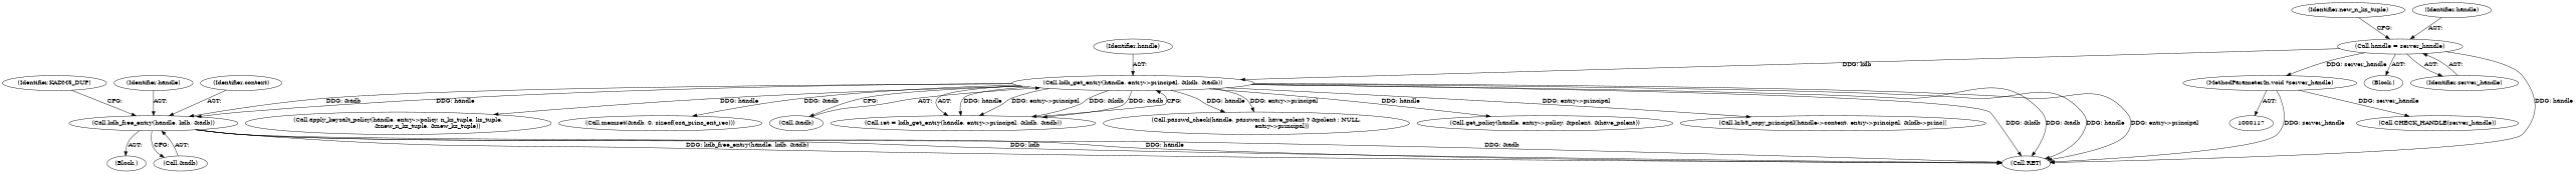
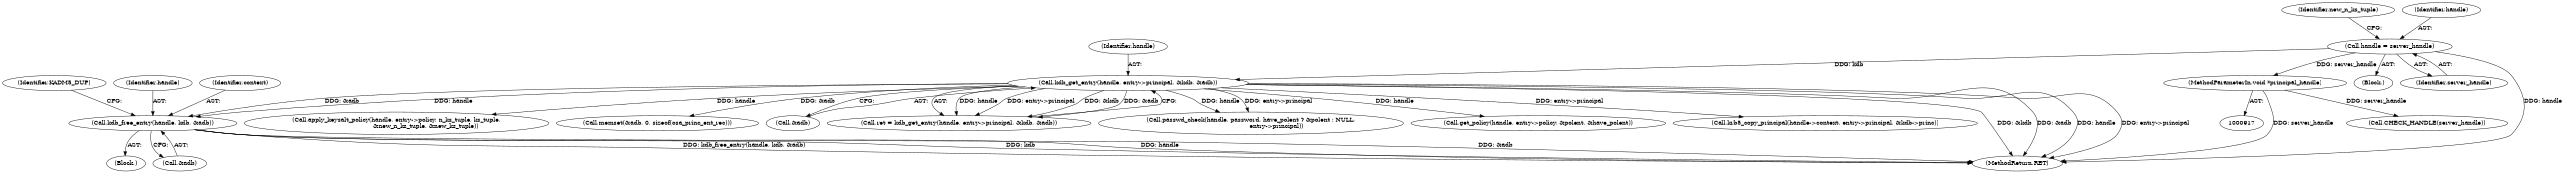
  digraph {
    n1 [label="(Call,kdb_free_entry(handle, kdb, &adb))"]
    n2 [label="(Block,)"]
-   n3 [label="(Call,RET)"]
+   n3 [label="(MethodReturn,RET)"]
    n4 [label="(Call,&adb)"]
    n5 [label="(Call,kdb_get_entry(handle, entry->principal, &kdb, &adb))"]
    n6 [label="(Call,apply_keysalt_policy(handle, entry->policy, n_ks_tuple, ks_tuple,\n                               &new_n_ks_tuple, &new_ks_tuple))"]
    n7 [label="(Call,memset(&adb, 0, sizeof(osa_princ_ent_rec)))"]
    n8 [label="(Call,&adb)"]
    n9 [label="(Call,ret = kdb_get_entry(handle, entry->principal, &kdb, &adb))"]
    n10 [label="(Call,passwd_check(handle, password, have_polent ? &polent : NULL,\n                           entry->principal))"]
    n11 [label="(Call,get_policy(handle, entry->policy, &polent, &have_polent))"]
    n12 [label="(Call,krb5_copy_principal(handle->context, entry->principal, &kdb->princ))"]
    n13 [label="(Call,handle = server_handle)"]
    n14 [label="(Block,)"]
    n15 [label="(Identifier,server_handle)"]
-   n16 [label="(MethodParameterIn,void *server_handle)"]
+   n16 [label="(MethodParameterIn,void *principal_handle)"]
    n17 [label="(Call,CHECK_HANDLE(server_handle))"]
-   1000117
+   1000117 [label=1000917]
    n19 [label="(Identifier,handle)"]
    n20 [label="(Identifier,new_n_ks_tuple)"]
    n21 [label="(Identifier,KADM5_DUP)"]
    n22 [label="(Identifier,handle)"]
    n23 [label="(Identifier,handle)"]
    n24 [label="(Identifier,context)"]
    n1 -> n2 [label="AST: "]
    n1 -> n3 [label="DDG: kdb_free_entry(handle, kdb, &adb)"]
    n1 -> n3 [label="DDG: kdb"]
    n1 -> n3 [label="DDG: handle"]
    n1 -> n3 [label="DDG: &adb"]
    n1 -> n4 [label="CFG: "]
    n4 -> n1 [label="AST: "]
    n5 -> n1 [label="DDG: handle"]
    n5 -> n1 [label="DDG: &adb"]
    n5 -> n3 [label="DDG: &kdb"]
    n5 -> n3 [label="DDG: &adb"]
    n5 -> n3 [label="DDG: handle"]
    n5 -> n3 [label="DDG: entry->principal"]
    n5 -> n6 [label="DDG: handle"]
    n5 -> n7 [label="DDG: &adb"]
    n5 -> n8 [label="CFG: "]
    n5 -> n9 [label="AST: "]
    n5 -> n9 [label="DDG: handle"]
    n5 -> n9 [label="DDG: entry->principal"]
    n5 -> n9 [label="DDG: &kdb"]
    n5 -> n9 [label="DDG: &adb"]
    n5 -> n10 [label="DDG: handle"]
    n5 -> n10 [label="DDG: entry->principal"]
    n5 -> n11 [label="DDG: handle"]
    n5 -> n12 [label="DDG: entry->principal"]
    n8 -> n5 [label="AST: "]
    n9 -> n5 [label="CFG: "]
    n13 -> n3 [label="DDG: handle"]
    n13 -> n5 [label="DDG: kdb"]
    n13 -> n14 [label="AST: "]
    n13 -> n15 [label="AST: "]
    n13 -> n16 [label="DDG: server_handle"]
    n15 -> n13 [label="AST: "]
    n16 -> n3 [label="DDG: server_handle"]
    n16 -> n17 [label="DDG: server_handle"]
    n16 -> 1000117 [label="AST: "]
    n19 -> n5 [label="AST: "]
    n20 -> n13 [label="CFG: "]
    n21 -> n1 [label="CFG: "]
    n22 -> n13 [label="AST: "]
    n23 -> n1 [label="AST: "]
    n24 -> n1 [label="AST: "]
  }
